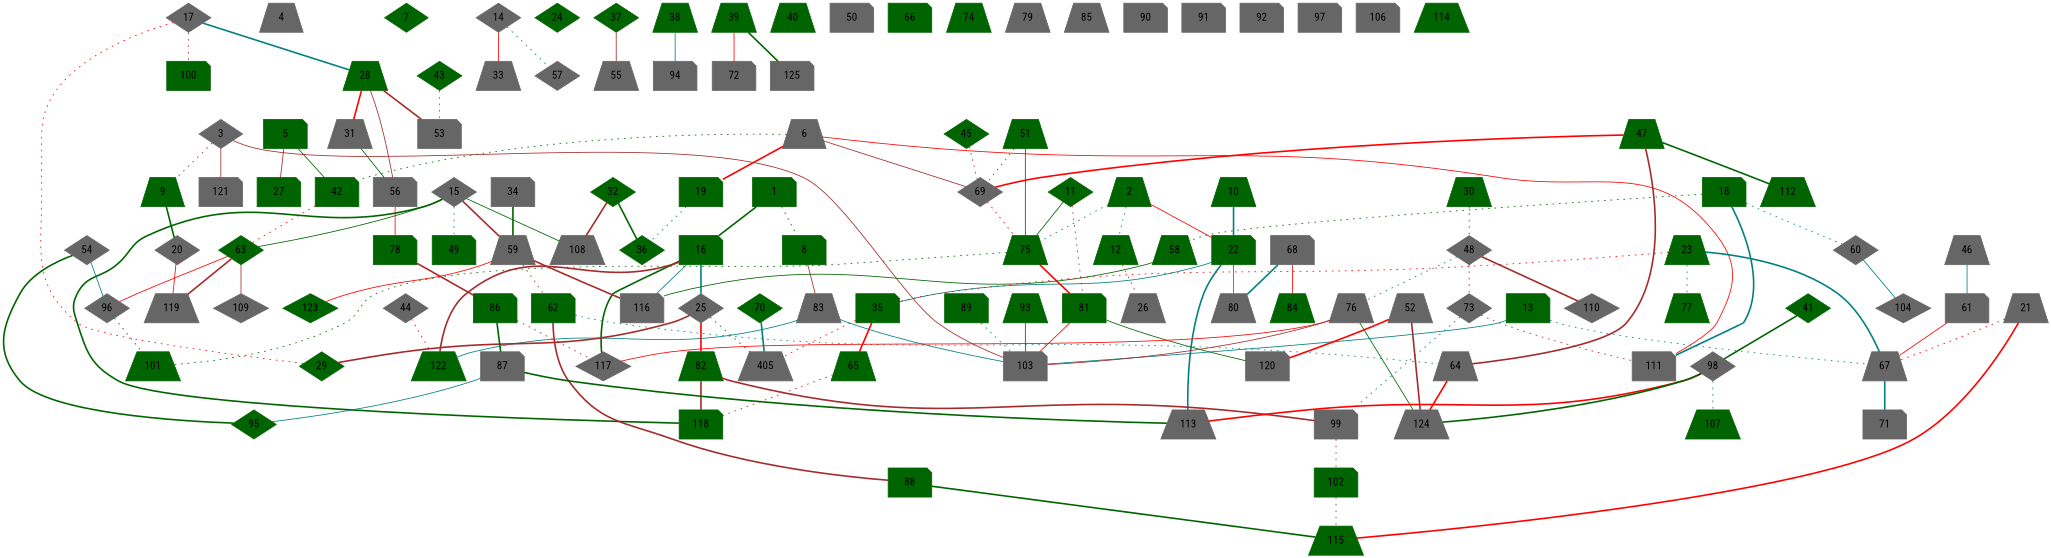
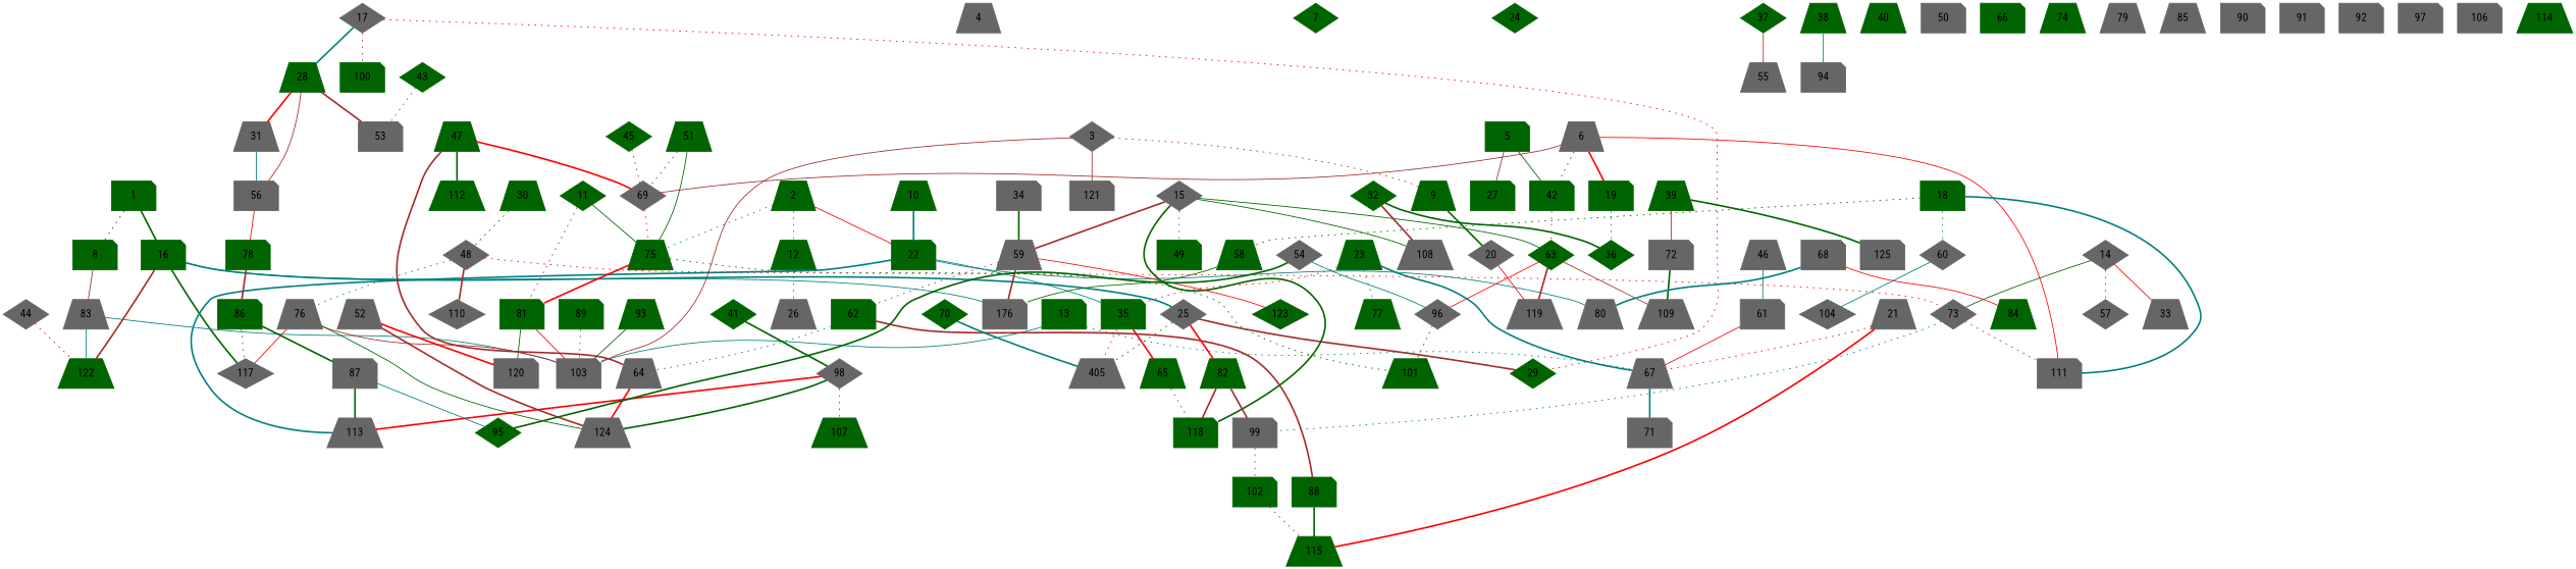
  graph {
    fontname="Roboto Condensed"
    node [color=gray40 fontname="Roboto Condensed" shape=trapezium style=filled]
    edge [color=brown fontname="Roboto Condensed" style=bold]
    1 [color=darkgreen shape=note]
    8 [color=darkgreen shape=note]
    16 [color=darkgreen shape=note]
    83
    25 [shape=diamond]
-   116 [shape=note]
+   116 [shape=note label=176]
    117 [shape=diamond]
    122 [color=darkgreen]
    2 [color=darkgreen]
    12 [color=darkgreen]
    22 [color=darkgreen shape=note]
    75 [color=darkgreen]
    26
    35 [color=darkgreen shape=note]
    80
    113
    81 [color=darkgreen shape=note]
    101 [color=darkgreen]
    3 [shape=diamond]
    9 [color=darkgreen]
    103 [shape=note]
    121 [shape=note]
    20 [shape=diamond]
    4
    5 [color=darkgreen shape=note]
    27 [color=darkgreen shape=note]
    42 [color=darkgreen shape=note]
    63 [color=darkgreen shape=diamond]
    6
    19 [color=darkgreen shape=note]
    69 [shape=diamond]
    111 [shape=note]
    36 [color=darkgreen shape=diamond]
    7 [color=darkgreen shape=diamond]
    119
    10 [color=darkgreen]
    11 [color=darkgreen shape=diamond]
    120 [shape=note]
    13 [color=darkgreen shape=note]
    67
    71 [shape=note]
    14 [shape=diamond]
    33
    57 [shape=diamond]
    73 [shape=diamond]
    99 [shape=note]
    15 [shape=diamond]
    49 [color=darkgreen shape=note]
    59
    108
    118 [color=darkgreen shape=note]
    62 [color=darkgreen shape=note]
    123 [color=darkgreen shape=diamond]
    96 [shape=diamond]
-   109 [shape=diamond]
+   109
    29 [color=darkgreen shape=diamond]
    82 [color=darkgreen]
    n58 [label=405]
    17 [shape=diamond]
    28 [color=darkgreen]
    100 [color=darkgreen shape=note]
    31
    53 [shape=note]
    56 [shape=note]
    18 [color=darkgreen shape=note]
    58 [color=darkgreen]
    60 [shape=diamond]
    104 [shape=diamond]
    21
    115 [color=darkgreen]
    65 [color=darkgreen]
    23 [color=darkgreen]
    77 [color=darkgreen]
    24 [color=darkgreen shape=diamond]
    78 [color=darkgreen shape=note]
    30 [color=darkgreen]
    48 [shape=diamond]
    76
    110 [shape=diamond]
    32 [color=darkgreen shape=diamond]
    34 [shape=note]
    37 [color=darkgreen shape=diamond]
    55
    38 [color=darkgreen]
    94 [shape=note]
    39 [color=darkgreen]
    72 [shape=note]
    125 [shape=note]
    40 [color=darkgreen]
    41 [color=darkgreen shape=diamond]
    98 [shape=diamond]
    124
    107 [color=darkgreen]
    43 [color=darkgreen shape=diamond]
    44 [shape=diamond]
    45 [color=darkgreen shape=diamond]
    61 [shape=note]
    46
    47 [color=darkgreen]
    64
    112 [color=darkgreen]
    50 [shape=note]
    51 [color=darkgreen]
    52
    54 [shape=diamond]
    95 [color=darkgreen shape=diamond]
    86 [color=darkgreen shape=note]
    88 [color=darkgreen shape=note]
    66 [color=darkgreen shape=note]
    68 [shape=note]
    84 [color=darkgreen]
    70 [color=darkgreen shape=diamond]
    102 [color=darkgreen shape=note]
    74 [color=darkgreen]
    87 [shape=note]
    79
    85
    89 [color=darkgreen shape=note]
    90 [shape=note]
    91 [shape=note]
    92 [shape=note]
    93 [color=darkgreen]
    97 [shape=note]
    106 [shape=note]
    114 [color=darkgreen]
    1 -- 8 [color=darkgreen style=dotted]
    1 -- 16 [color=darkgreen]
    8 -- 83 [style=solid]
    16 -- 25 [color=teal]
    16 -- 116 [color=teal style=solid]
    16 -- 117 [color=darkgreen]
    16 -- 122
    83 -- 122 [color=teal style=solid]
    83 -- 103 [color=teal style=solid]
    25 -- 29
    25 -- 82 [color=red]
    25 -- n58 [color=darkgreen style=dotted]
    2 -- 12 [color=teal style=dotted]
    2 -- 22 [color=red style=solid]
    2 -- 75 [color=teal style=dotted]
    12 -- 26 [style=dotted]
    22 -- 35 [color=teal style=solid]
    22 -- 80 [color=teal style=solid]
    22 -- 113 [color=teal]
    75 -- 81 [color=red]
    75 -- 101 [color=darkgreen style=dotted]
    35 -- n58 [color=red style=dotted]
    35 -- 65 [color=red]
    81 -- 103 [color=red style=solid]
    81 -- 120 [color=darkgreen style=solid]
    3 -- 9 [style=dotted]
    3 -- 103 [style=solid]
    3 -- 121 [style=solid]
    9 -- 20 [color=darkgreen]
    20 -- 119 [color=red style=solid]
    5 -- 27 [style=solid]
    5 -- 42 [color=darkgreen style=solid]
    42 -- 63 [color=red style=dotted]
    63 -- 119
    63 -- 96 [color=red style=solid]
    63 -- 109 [style=solid]
    6 -- 42 [color=darkgreen style=dotted]
    6 -- 19 [color=red]
    6 -- 69 [style=solid]
    6 -- 111 [color=red style=solid]
    19 -- 36 [color=teal style=dotted]
    69 -- 75 [color=red style=dotted]
    10 -- 22 [color=teal]
    11 -- 75 [color=darkgreen style=solid]
    11 -- 81 [style=dotted]
    13 -- 103 [color=teal style=solid]
    13 -- 67 [color=teal style=dotted]
    67 -- 71 [color=teal]
    14 -- 33 [color=red style=solid]
    14 -- 57 [color=teal style=dotted]
+   14 -- 73 [color=darkgreen style=solid]
    73 -- 111 [style=dotted]
    73 -- 99 [color=teal style=dotted]
    99 -- 102 [style=dotted]
    15 -- 63 [color=darkgreen style=solid]
    15 -- 49 [color=teal style=dotted]
    15 -- 59
    15 -- 108 [color=darkgreen style=solid]
    15 -- 118 [color=darkgreen]
    59 -- 116
    59 -- 62 [style=dotted]
    59 -- 123 [color=red style=solid]
    62 -- 64 [color=teal style=dotted]
    62 -- 88
    96 -- 101 [color=darkgreen style=dotted]
    82 -- 99
    82 -- 118
    17 -- 29 [color=red style=dotted]
    17 -- 28 [color=teal]
    17 -- 100 [style=dotted]
    28 -- 31 [color=red]
    28 -- 53
    28 -- 56 [style=solid]
-   31 -- 56 [color=darkgreen style=solid]
+   31 -- 56 [color=teal style=solid]
    56 -- 78 [color=red style=solid]
    18 -- 111 [color=teal]
    18 -- 58 [color=darkgreen style=dotted]
    18 -- 60 [color=teal style=dotted]
    58 -- 116 [color=darkgreen style=solid]
    60 -- 104 [color=teal style=solid]
    21 -- 67 [color=red style=dotted]
    21 -- 115 [color=red]
    65 -- 118 [style=dotted]
    23 -- 35 [color=red style=dotted]
    23 -- 67 [color=teal]
    23 -- 77 [color=teal style=dotted]
    78 -- 86
    30 -- 48 [color=darkgreen style=dotted]
    48 -- 73 [color=red style=dotted]
    48 -- 76 [color=teal style=dotted]
    48 -- 110
    76 -- 117 [color=red style=solid]
    76 -- 103 [style=solid]
    76 -- 124 [color=darkgreen style=solid]
    32 -- 36 [color=darkgreen]
    32 -- 108
    34 -- 59 [color=darkgreen]
    37 -- 55 [style=solid]
    38 -- 94 [color=teal style=solid]
    39 -- 72 [color=red style=solid]
    39 -- 125 [color=darkgreen]
+   72 -- 109 [color=darkgreen]
    41 -- 98 [color=darkgreen]
    98 -- 113 [color=red]
    98 -- 124 [color=darkgreen]
    98 -- 107 [color=teal style=dotted]
    43 -- 53 [color=teal style=dotted]
    44 -- 122 [color=red style=dotted]
    45 -- 69 [style=dotted]
    61 -- 67 [color=red style=solid]
    46 -- 61 [color=teal style=solid]
    47 -- 69 [color=red]
    47 -- 64
    47 -- 112 [color=darkgreen]
    64 -- 124 [color=red]
    51 -- 75 [color=darkgreen style=solid]
    51 -- 69 [style=dotted]
    52 -- 120 [color=red]
    52 -- 124
    54 -- 96 [color=teal style=solid]
    54 -- 95 [color=darkgreen]
    86 -- 117 [style=dotted]
    86 -- 87 [color=darkgreen]
    88 -- 115 [color=darkgreen]
    68 -- 80 [color=teal]
    68 -- 84 [color=red style=solid]
    70 -- n58 [color=teal]
    102 -- 115 [style=dotted]
    87 -- 113 [color=darkgreen]
    87 -- 95 [color=teal style=solid]
    89 -- 103 [color=teal style=dotted]
    93 -- 103 [color=darkgreen style=solid]
  }
